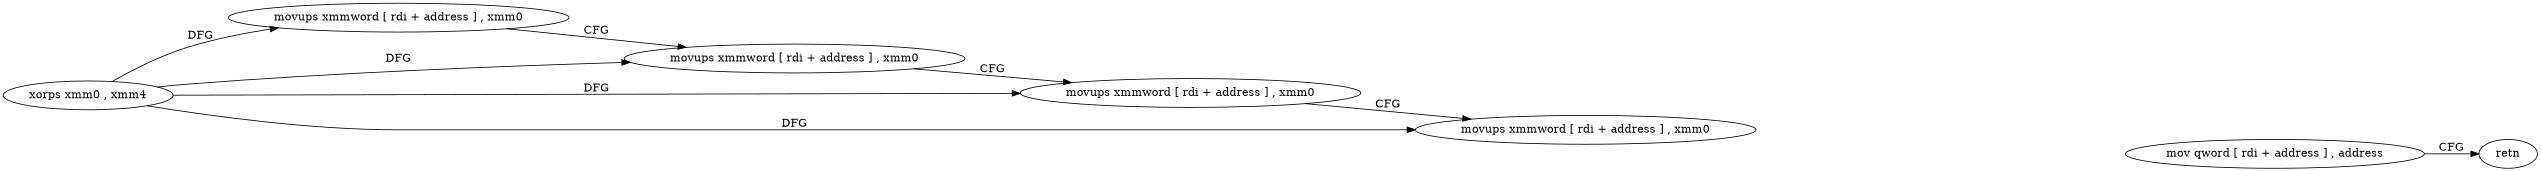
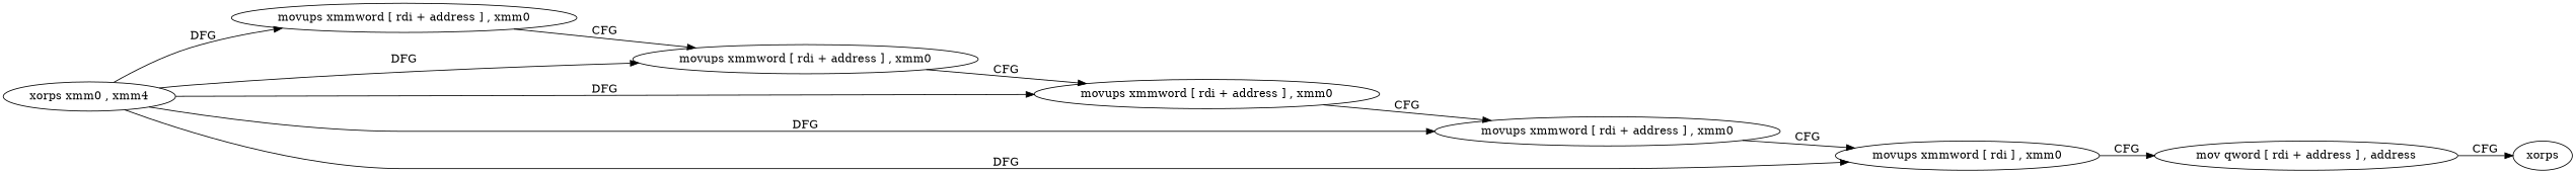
  digraph {
    rankdir=LR
    n1 [label="xorps xmm0 , xmm4"]
    n2 [label="movups xmmword [ rdi + address ] , xmm0"]
    n3 [label="movups xmmword [ rdi + address ] , xmm0"]
    n4 [label="movups xmmword [ rdi + address ] , xmm0"]
    n5 [label="movups xmmword [ rdi + address ] , xmm0"]
+   n6 [label="movups xmmword [ rdi ] , xmm0"]
    n7 [label="mov qword [ rdi + address ] , address"]
-   n8 [label=retn]
+   n8 [label=xorps]
    n1 -> n2 [label=DFG]
    n1 -> n3 [label=DFG]
    n1 -> n4 [label=DFG]
    n1 -> n5 [label=DFG]
+   n1 -> n6 [label=DFG]
    n2 -> n3 [label=CFG]
    n3 -> n4 [label=CFG]
    n4 -> n5 [label=CFG]
+   n5 -> n6 [label=CFG]
+   n6 -> n7 [label=CFG]
    n7 -> n8 [label=CFG]
  }
